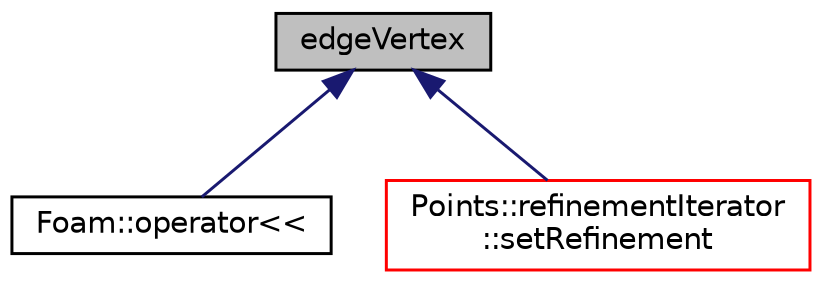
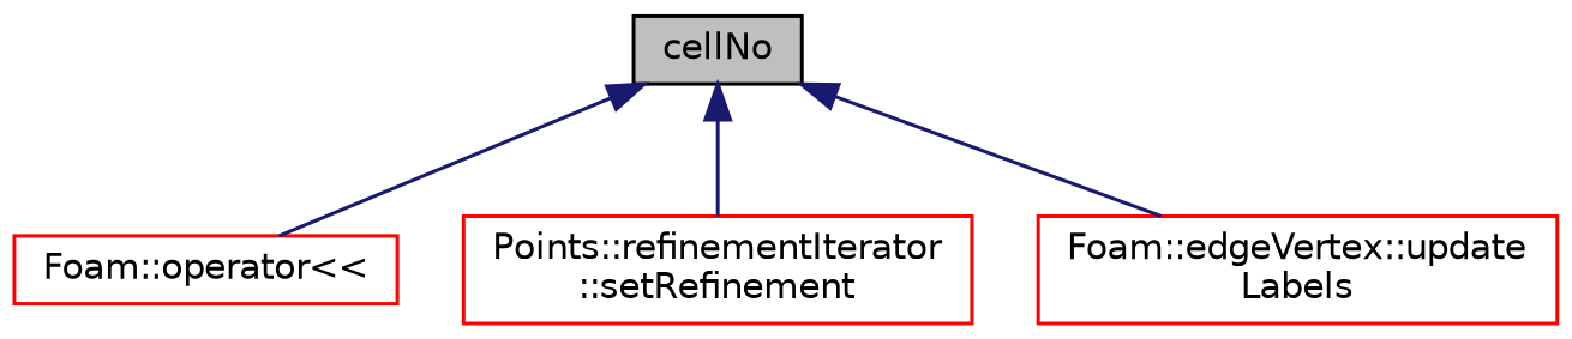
  digraph {
    rankdir=TB
    node [color=black fontname=Helvetica fontsize=10 shape=record]
    edge [color=midnightblue dir=back fontname=Helvetica fontsize=10 labelfontname=Helvetica labelfontsize=10 style=solid]
-   n1 [fillcolor=grey75 fontcolor=black height=0.2 label=edgeVertex style=filled width=0.4]
-   n2 [height=0.2 label="Foam::operator\<\<" width=0.4]
+   n1 [fillcolor=grey75 fontcolor=black height=0.2 label=cellNo style=filled width=0.4]
+   n2 [color=red height=0.2 label="Foam::operator\<\<" width=0.4]
    n3 [color=red height=0.2 label="Points::refinementIterator\l::setRefinement" width=0.4]
+   n4 [color=red height=0.2 label="Foam::edgeVertex::update\lLabels" width=0.4]
    n1 -> n2
    n1 -> n3
+   n1 -> n4
  }
